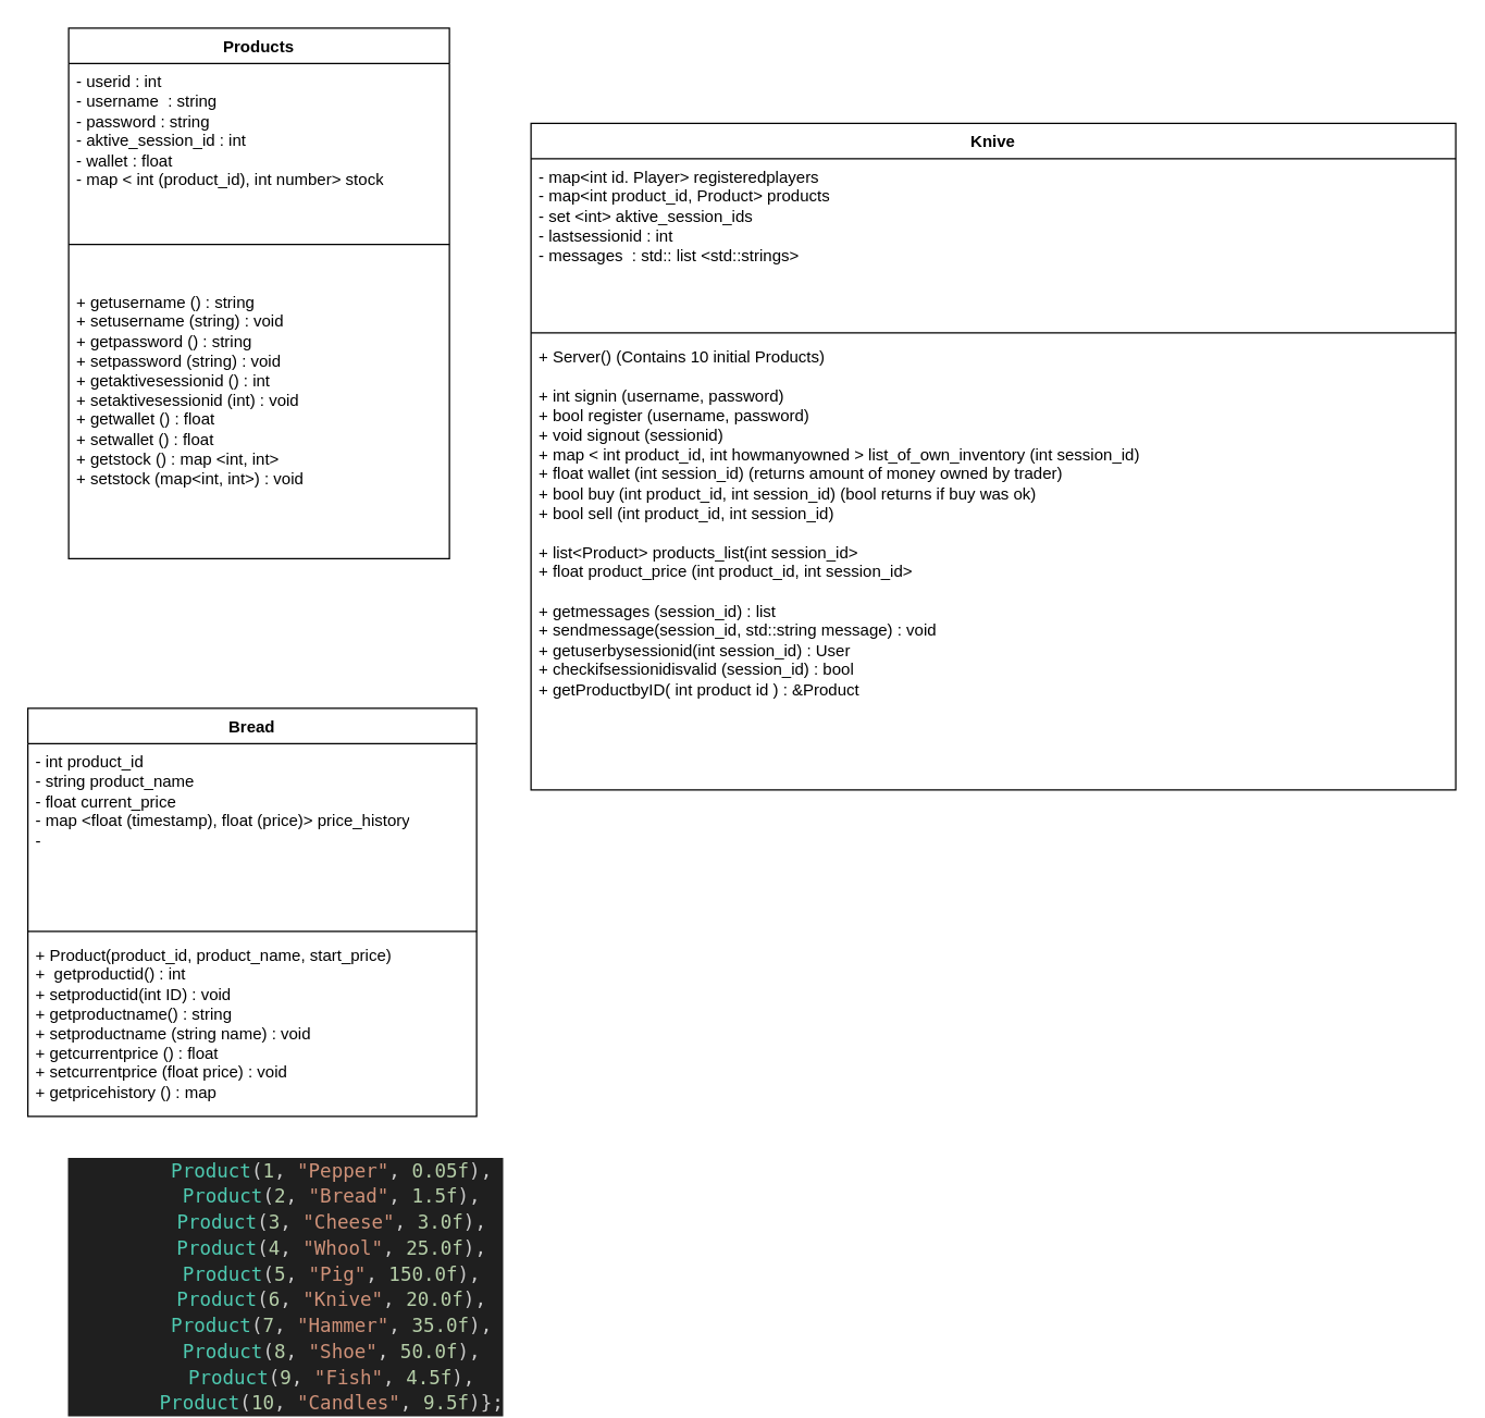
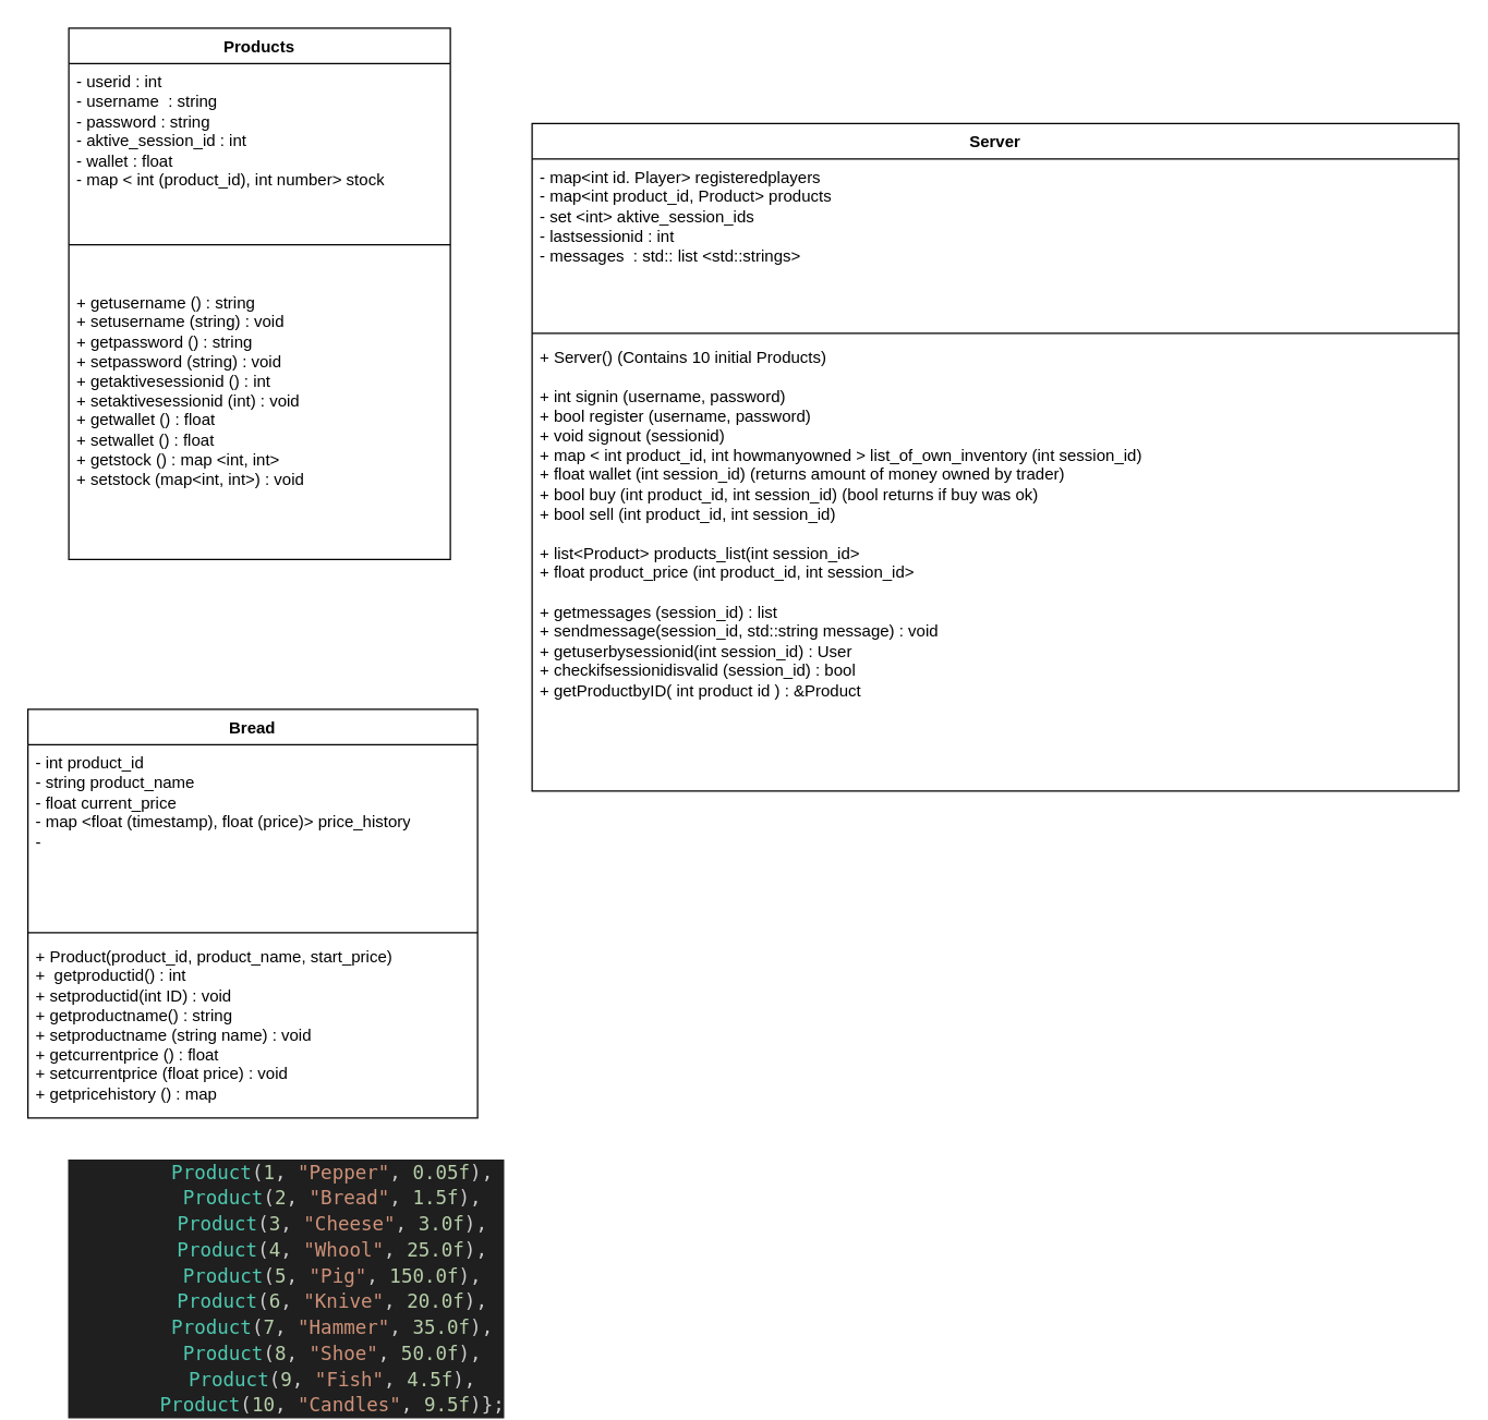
  <mxCell id="0" />
  <mxCell id="1" parent="0" />
- <mxCell id="2" value="Knive" style="swimlane;fontStyle=1;align=center;verticalAlign=top;childLayout=stackLayout;horizontal=1;startSize=26;horizontalStack=0;resizeParent=1;resizeParentMax=0;resizeLast=0;collapsible=1;marginBottom=0;whiteSpace=wrap;html=1;" parent="1" vertex="1"><mxGeometry x="390" y="90" width="680" height="490" as="geometry" /></mxCell>
+ <mxCell id="2" value="Server" style="swimlane;fontStyle=1;align=center;verticalAlign=top;childLayout=stackLayout;horizontal=1;startSize=26;horizontalStack=0;resizeParent=1;resizeParentMax=0;resizeLast=0;collapsible=1;marginBottom=0;whiteSpace=wrap;html=1;" parent="1" vertex="1"><mxGeometry x="390" y="90" width="680" height="490" as="geometry" /></mxCell>
  <mxCell id="3" value="- map&amp;lt;int id. Player&amp;gt; registeredplayers&lt;div&gt;- map&amp;lt;int product_id, Product&amp;gt; products&lt;/div&gt;&lt;div&gt;- set &amp;lt;int&amp;gt; aktive_session_ids&lt;/div&gt;&lt;div&gt;- lastsessionid : int&amp;nbsp;&lt;/div&gt;&lt;div&gt;- messages&amp;nbsp; : std:: list &amp;lt;std::strings&amp;gt;&lt;/div&gt;" style="text;strokeColor=none;fillColor=none;align=left;verticalAlign=top;spacingLeft=4;spacingRight=4;overflow=hidden;rotatable=0;points=[[0,0.5],[1,0.5]];portConstraint=eastwest;whiteSpace=wrap;html=1;" parent="2" vertex="1"><mxGeometry y="26" width="680" height="124" as="geometry" /></mxCell>
  <mxCell id="4" value="" style="line;strokeWidth=1;fillColor=none;align=left;verticalAlign=middle;spacingTop=-1;spacingLeft=3;spacingRight=3;rotatable=0;labelPosition=right;points=[];portConstraint=eastwest;strokeColor=inherit;" parent="2" vertex="1"><mxGeometry y="150" width="680" height="8" as="geometry" /></mxCell>
  <mxCell id="5" value="&lt;div&gt;+ Server() (Contains 10 initial Products)&amp;nbsp;&lt;/div&gt;&lt;div&gt;&lt;br&gt;&lt;/div&gt;&lt;div&gt;+ int signin (username, password)&amp;nbsp;&lt;/div&gt;&lt;div&gt;+ bool register (username, password)&lt;/div&gt;&lt;div&gt;+ void signout (sessionid)&lt;/div&gt;+ map &amp;lt; int product_id, int howmanyowned &amp;gt; list_of_own_inventory (int session_id)&lt;div&gt;+ float wallet (int session_id) (returns amount of money owned by trader)&lt;/div&gt;&lt;div&gt;+ bool buy (int product_id, int session_id) (bool returns if buy was ok)&amp;nbsp;&lt;/div&gt;&lt;div&gt;+ bool sell (int product_id, int session_id)&amp;nbsp;&lt;/div&gt;&lt;div&gt;&lt;br&gt;&lt;/div&gt;&lt;div&gt;+ list&amp;lt;Product&amp;gt; products_list(int session_id&amp;gt;&amp;nbsp;&lt;/div&gt;&lt;div&gt;+ float product_price (int product_id, int session_id&amp;gt;&amp;nbsp;&lt;/div&gt;&lt;div&gt;&lt;br&gt;&lt;/div&gt;&lt;div&gt;+ getmessages (session_id) : list&amp;nbsp;&lt;/div&gt;&lt;div&gt;+ sendmessage(session_id, std::string message) : void&amp;nbsp;&lt;/div&gt;&lt;div&gt;+ getuserbysessionid(int session_id) : User&lt;/div&gt;&lt;div&gt;+ checkifsessionidisvalid (session_id) : bool&lt;/div&gt;&lt;div&gt;+ getProductbyID( int product id ) : &amp;amp;Product&lt;/div&gt;&lt;div&gt;&lt;br&gt;&lt;/div&gt;" style="text;strokeColor=none;fillColor=none;align=left;verticalAlign=top;spacingLeft=4;spacingRight=4;overflow=hidden;rotatable=0;points=[[0,0.5],[1,0.5]];portConstraint=eastwest;whiteSpace=wrap;html=1;" parent="2" vertex="1"><mxGeometry y="158" width="680" height="332" as="geometry" /></mxCell>
  <mxCell id="6" value="Bread" style="swimlane;fontStyle=1;align=center;verticalAlign=top;childLayout=stackLayout;horizontal=1;startSize=26;horizontalStack=0;resizeParent=1;resizeParentMax=0;resizeLast=0;collapsible=1;marginBottom=0;whiteSpace=wrap;html=1;" parent="1" vertex="1"><mxGeometry x="20" y="520" width="330" height="300" as="geometry" /></mxCell>
  <mxCell id="7" value="- int product_id&amp;nbsp;&lt;div&gt;- string product_name&lt;/div&gt;&lt;div&gt;- float current_price&amp;nbsp;&lt;/div&gt;&lt;div&gt;- map &amp;lt;float (timestamp), float (price)&amp;gt; price_history&lt;/div&gt;&lt;div&gt;-&amp;nbsp;&lt;br&gt;&lt;div&gt;&amp;nbsp;&lt;div&gt;&lt;br&gt;&lt;/div&gt;&lt;/div&gt;&lt;/div&gt;" style="text;strokeColor=none;fillColor=none;align=left;verticalAlign=top;spacingLeft=4;spacingRight=4;overflow=hidden;rotatable=0;points=[[0,0.5],[1,0.5]];portConstraint=eastwest;whiteSpace=wrap;html=1;" parent="6" vertex="1"><mxGeometry y="26" width="330" height="134" as="geometry" /></mxCell>
  <mxCell id="8" value="" style="line;strokeWidth=1;fillColor=none;align=left;verticalAlign=middle;spacingTop=-1;spacingLeft=3;spacingRight=3;rotatable=0;labelPosition=right;points=[];portConstraint=eastwest;strokeColor=inherit;" parent="6" vertex="1"><mxGeometry y="160" width="330" height="8" as="geometry" /></mxCell>
  <mxCell id="9" value="&lt;div&gt;+ Product(product_id, product_name, start_price)&lt;/div&gt;+&amp;nbsp; getproductid() : int&amp;nbsp;&lt;div&gt;+ setproductid(int ID) : void&amp;nbsp;&lt;/div&gt;&lt;div&gt;+ getproductname() : string&amp;nbsp;&lt;/div&gt;&lt;div&gt;+ setproductname (string name) : void&lt;/div&gt;&lt;div&gt;+ getcurrentprice () : float&lt;/div&gt;&lt;div&gt;+ setcurrentprice (float price) : void&lt;/div&gt;&lt;div&gt;+ getpricehistory () : map&lt;/div&gt;" style="text;strokeColor=none;fillColor=none;align=left;verticalAlign=top;spacingLeft=4;spacingRight=4;overflow=hidden;rotatable=0;points=[[0,0.5],[1,0.5]];portConstraint=eastwest;whiteSpace=wrap;html=1;" parent="6" vertex="1"><mxGeometry y="168" width="330" height="132" as="geometry" /></mxCell>
  <mxCell id="10" value="Products" style="swimlane;fontStyle=1;align=center;verticalAlign=top;childLayout=stackLayout;horizontal=1;startSize=26;horizontalStack=0;resizeParent=1;resizeParentMax=0;resizeLast=0;collapsible=1;marginBottom=0;whiteSpace=wrap;html=1;" parent="1" vertex="1"><mxGeometry x="50" y="20" width="280" height="390" as="geometry" /></mxCell>
  <mxCell id="11" value="&lt;div&gt;- userid : int&lt;/div&gt;- username&amp;nbsp; : string&amp;nbsp;&lt;div&gt;- password : string&amp;nbsp;&lt;/div&gt;&lt;div&gt;- aktive_session_id : int&lt;/div&gt;&lt;div&gt;- wallet : float&amp;nbsp;&lt;/div&gt;&lt;div&gt;- map &amp;lt; int (product_id), int number&amp;gt; stock&lt;br&gt;&lt;div&gt;&lt;br&gt;&lt;/div&gt;&lt;/div&gt;" style="text;strokeColor=none;fillColor=none;align=left;verticalAlign=top;spacingLeft=4;spacingRight=4;overflow=hidden;rotatable=0;points=[[0,0.5],[1,0.5]];portConstraint=eastwest;whiteSpace=wrap;html=1;" parent="10" vertex="1"><mxGeometry y="26" width="280" height="104" as="geometry" /></mxCell>
  <mxCell id="12" value="" style="line;strokeWidth=1;fillColor=none;align=left;verticalAlign=middle;spacingTop=-1;spacingLeft=3;spacingRight=3;rotatable=0;labelPosition=right;points=[];portConstraint=eastwest;strokeColor=inherit;" parent="10" vertex="1"><mxGeometry y="130" width="280" height="58" as="geometry" /></mxCell>
  <mxCell id="13" value="+ getusername () : string&amp;nbsp;&lt;div&gt;+ setusername (string) : void&amp;nbsp;&lt;/div&gt;&lt;div&gt;+ getpassword () : string&amp;nbsp;&lt;/div&gt;&lt;div&gt;+ setpassword (string) : void&amp;nbsp;&lt;/div&gt;&lt;div&gt;+ getaktivesessionid () : int&amp;nbsp;&lt;/div&gt;&lt;div&gt;+ setaktivesessionid (int) : void&lt;/div&gt;&lt;div&gt;+ getwallet () : float&lt;/div&gt;&lt;div&gt;+ setwallet () : float&amp;nbsp;&lt;/div&gt;&lt;div&gt;+ getstock () : map &amp;lt;int, int&amp;gt;&amp;nbsp;&lt;/div&gt;&lt;div&gt;&lt;span style=&quot;background-color: transparent; color: light-dark(rgb(0, 0, 0), rgb(255, 255, 255));&quot;&gt;+ setstock (map&amp;lt;int, int&amp;gt;) : void&amp;nbsp;&amp;nbsp;&lt;/span&gt;&lt;/div&gt;" style="text;strokeColor=none;fillColor=none;align=left;verticalAlign=top;spacingLeft=4;spacingRight=4;overflow=hidden;rotatable=0;points=[[0,0.5],[1,0.5]];portConstraint=eastwest;whiteSpace=wrap;html=1;" parent="10" vertex="1"><mxGeometry y="188" width="280" height="202" as="geometry" /></mxCell>
  <mxCell id="14" value="&lt;div style=&quot;color: rgb(204, 204, 204); background-color: rgb(31, 31, 31); font-family: &amp;quot;Droid Sans Mono&amp;quot;, &amp;quot;monospace&amp;quot;, monospace; font-size: 14px; line-height: 19px; white-space: pre;&quot;&gt;&lt;div&gt;        &lt;span style=&quot;color: #4ec9b0;&quot;&gt;Product&lt;/span&gt;(&lt;span style=&quot;color: #b5cea8;&quot;&gt;1&lt;/span&gt;, &lt;span style=&quot;color: #ce9178;&quot;&gt;&quot;Pepper&quot;&lt;/span&gt;, &lt;span style=&quot;color: #b5cea8;&quot;&gt;0.05f&lt;/span&gt;),&lt;/div&gt;&lt;div&gt;        &lt;span style=&quot;color: #4ec9b0;&quot;&gt;Product&lt;/span&gt;(&lt;span style=&quot;color: #b5cea8;&quot;&gt;2&lt;/span&gt;, &lt;span style=&quot;color: #ce9178;&quot;&gt;&quot;Bread&quot;&lt;/span&gt;, &lt;span style=&quot;color: #b5cea8;&quot;&gt;1.5f&lt;/span&gt;),&lt;/div&gt;&lt;div&gt;        &lt;span style=&quot;color: #4ec9b0;&quot;&gt;Product&lt;/span&gt;(&lt;span style=&quot;color: #b5cea8;&quot;&gt;3&lt;/span&gt;, &lt;span style=&quot;color: #ce9178;&quot;&gt;&quot;Cheese&quot;&lt;/span&gt;, &lt;span style=&quot;color: #b5cea8;&quot;&gt;3.0f&lt;/span&gt;),&lt;/div&gt;&lt;div&gt;        &lt;span style=&quot;color: #4ec9b0;&quot;&gt;Product&lt;/span&gt;(&lt;span style=&quot;color: #b5cea8;&quot;&gt;4&lt;/span&gt;, &lt;span style=&quot;color: #ce9178;&quot;&gt;&quot;Whool&quot;&lt;/span&gt;, &lt;span style=&quot;color: #b5cea8;&quot;&gt;25.0f&lt;/span&gt;),&lt;/div&gt;&lt;div&gt;        &lt;span style=&quot;color: #4ec9b0;&quot;&gt;Product&lt;/span&gt;(&lt;span style=&quot;color: #b5cea8;&quot;&gt;5&lt;/span&gt;, &lt;span style=&quot;color: #ce9178;&quot;&gt;&quot;Pig&quot;&lt;/span&gt;, &lt;span style=&quot;color: #b5cea8;&quot;&gt;150.0f&lt;/span&gt;),&lt;/div&gt;&lt;div&gt;        &lt;span style=&quot;color: #4ec9b0;&quot;&gt;Product&lt;/span&gt;(&lt;span style=&quot;color: #b5cea8;&quot;&gt;6&lt;/span&gt;, &lt;span style=&quot;color: #ce9178;&quot;&gt;&quot;Knive&quot;&lt;/span&gt;, &lt;span style=&quot;color: #b5cea8;&quot;&gt;20.0f&lt;/span&gt;),&lt;/div&gt;&lt;div&gt;        &lt;span style=&quot;color: #4ec9b0;&quot;&gt;Product&lt;/span&gt;(&lt;span style=&quot;color: #b5cea8;&quot;&gt;7&lt;/span&gt;, &lt;span style=&quot;color: #ce9178;&quot;&gt;&quot;Hammer&quot;&lt;/span&gt;, &lt;span style=&quot;color: #b5cea8;&quot;&gt;35.0f&lt;/span&gt;),&lt;/div&gt;&lt;div&gt;        &lt;span style=&quot;color: #4ec9b0;&quot;&gt;Product&lt;/span&gt;(&lt;span style=&quot;color: #b5cea8;&quot;&gt;8&lt;/span&gt;, &lt;span style=&quot;color: #ce9178;&quot;&gt;&quot;Shoe&quot;&lt;/span&gt;, &lt;span style=&quot;color: #b5cea8;&quot;&gt;50.0f&lt;/span&gt;),&lt;/div&gt;&lt;div&gt;        &lt;span style=&quot;color: #4ec9b0;&quot;&gt;Product&lt;/span&gt;(&lt;span style=&quot;color: #b5cea8;&quot;&gt;9&lt;/span&gt;, &lt;span style=&quot;color: #ce9178;&quot;&gt;&quot;Fish&quot;&lt;/span&gt;, &lt;span style=&quot;color: #b5cea8;&quot;&gt;4.5f&lt;/span&gt;),&lt;/div&gt;&lt;div&gt;        &lt;span style=&quot;color: #4ec9b0;&quot;&gt;Product&lt;/span&gt;(&lt;span style=&quot;color: #b5cea8;&quot;&gt;10&lt;/span&gt;, &lt;span style=&quot;color: #ce9178;&quot;&gt;&quot;Candles&quot;&lt;/span&gt;, &lt;span style=&quot;color: #b5cea8;&quot;&gt;9.5f&lt;/span&gt;)};&lt;/div&gt;&lt;/div&gt;" style="text;html=1;align=center;verticalAlign=middle;whiteSpace=wrap;rounded=0;" parent="1" vertex="1"><mxGeometry x="180" y="930" width="60" height="30" as="geometry" /></mxCell>
